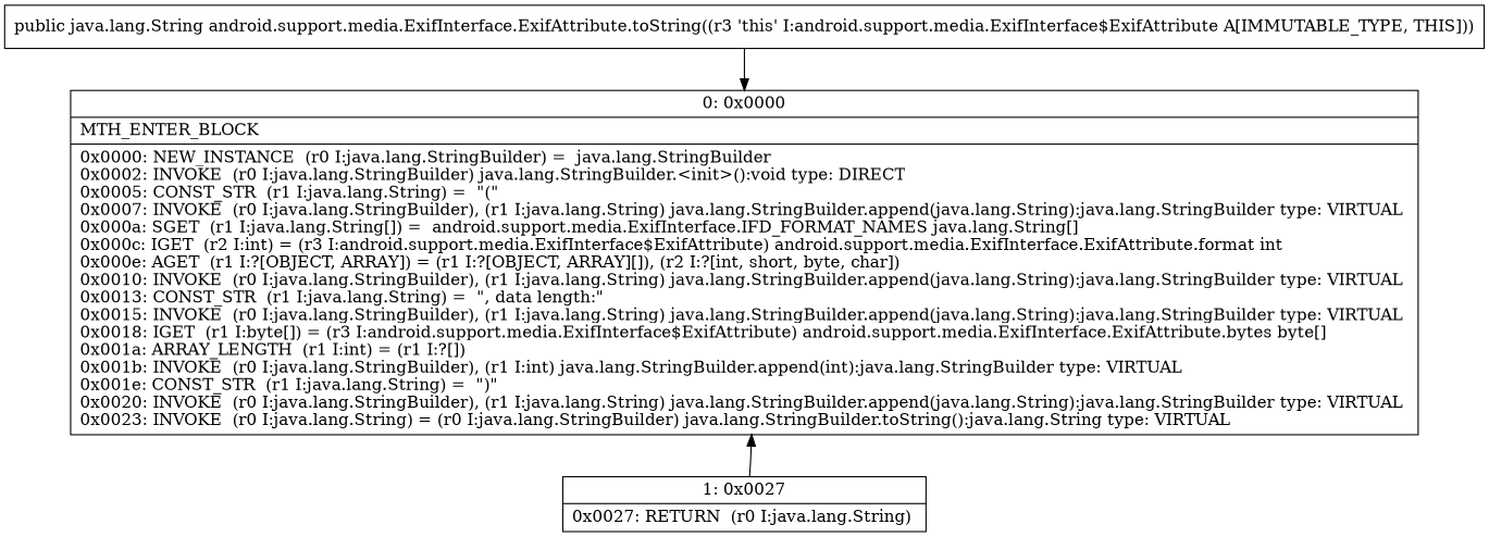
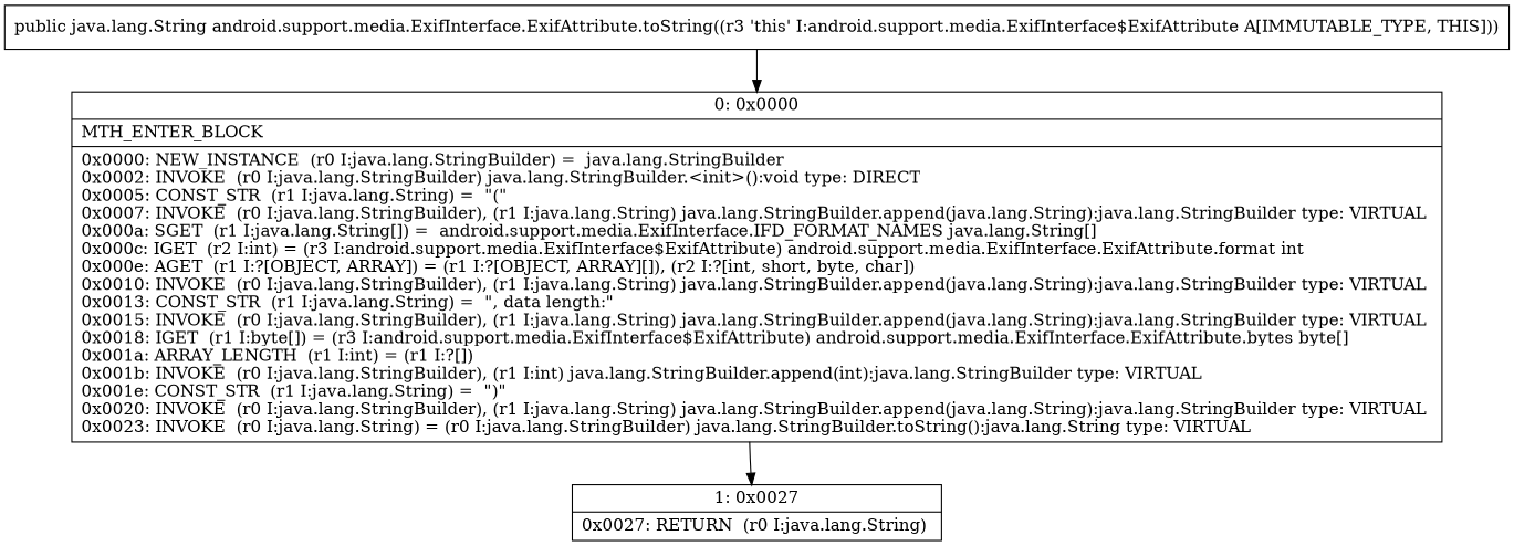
  digraph {
    node [shape=record]
    n1 [label="{0\:\ 0x0000|MTH_ENTER_BLOCK\l|0x0000: NEW_INSTANCE  (r0 I:java.lang.StringBuilder) =  java.lang.StringBuilder \l0x0002: INVOKE  (r0 I:java.lang.StringBuilder) java.lang.StringBuilder.\<init\>():void type: DIRECT \l0x0005: CONST_STR  (r1 I:java.lang.String) =  \"(\" \l0x0007: INVOKE  (r0 I:java.lang.StringBuilder), (r1 I:java.lang.String) java.lang.StringBuilder.append(java.lang.String):java.lang.StringBuilder type: VIRTUAL \l0x000a: SGET  (r1 I:java.lang.String[]) =  android.support.media.ExifInterface.IFD_FORMAT_NAMES java.lang.String[] \l0x000c: IGET  (r2 I:int) = (r3 I:android.support.media.ExifInterface$ExifAttribute) android.support.media.ExifInterface.ExifAttribute.format int \l0x000e: AGET  (r1 I:?[OBJECT, ARRAY]) = (r1 I:?[OBJECT, ARRAY][]), (r2 I:?[int, short, byte, char]) \l0x0010: INVOKE  (r0 I:java.lang.StringBuilder), (r1 I:java.lang.String) java.lang.StringBuilder.append(java.lang.String):java.lang.StringBuilder type: VIRTUAL \l0x0013: CONST_STR  (r1 I:java.lang.String) =  \", data length:\" \l0x0015: INVOKE  (r0 I:java.lang.StringBuilder), (r1 I:java.lang.String) java.lang.StringBuilder.append(java.lang.String):java.lang.StringBuilder type: VIRTUAL \l0x0018: IGET  (r1 I:byte[]) = (r3 I:android.support.media.ExifInterface$ExifAttribute) android.support.media.ExifInterface.ExifAttribute.bytes byte[] \l0x001a: ARRAY_LENGTH  (r1 I:int) = (r1 I:?[]) \l0x001b: INVOKE  (r0 I:java.lang.StringBuilder), (r1 I:int) java.lang.StringBuilder.append(int):java.lang.StringBuilder type: VIRTUAL \l0x001e: CONST_STR  (r1 I:java.lang.String) =  \")\" \l0x0020: INVOKE  (r0 I:java.lang.StringBuilder), (r1 I:java.lang.String) java.lang.StringBuilder.append(java.lang.String):java.lang.StringBuilder type: VIRTUAL \l0x0023: INVOKE  (r0 I:java.lang.String) = (r0 I:java.lang.StringBuilder) java.lang.StringBuilder.toString():java.lang.String type: VIRTUAL \l}"]
    n2 [label="{1\:\ 0x0027|0x0027: RETURN  (r0 I:java.lang.String) \l}"]
    n3 [label="{public java.lang.String android.support.media.ExifInterface.ExifAttribute.toString((r3 'this' I:android.support.media.ExifInterface$ExifAttribute A[IMMUTABLE_TYPE, THIS])) }"]
-   n2 -> n1
+   n1 -> n2
    n3 -> n1
  }
